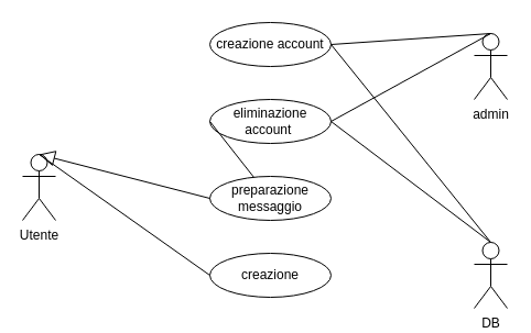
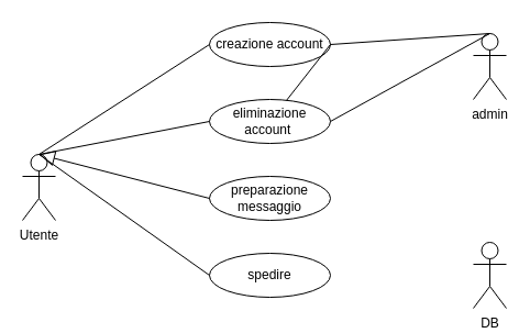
  <mxCell id="0" />
  <mxCell id="1" parent="0" />
  <mxCell id="2" value="Utente" style="shape=umlActor;verticalLabelPosition=bottom;verticalAlign=top;html=1;" vertex="1" parent="1"><mxGeometry x="20" y="140" width="30" height="60" as="geometry" /></mxCell>
  <mxCell id="3" value="admin" style="shape=umlActor;verticalLabelPosition=bottom;verticalAlign=top;html=1;" vertex="1" parent="1"><mxGeometry x="430" y="30" width="30" height="60" as="geometry" /></mxCell>
  <mxCell id="4" value="DB" style="shape=umlActor;verticalLabelPosition=bottom;verticalAlign=top;html=1;" vertex="1" parent="1"><mxGeometry x="430" y="220" width="30" height="60" as="geometry" /></mxCell>
  <mxCell id="5" value="creazione account" style="ellipse;html=1;whiteSpace=wrap;" vertex="1" parent="1"><mxGeometry x="190" y="20" width="110" height="40" as="geometry" /></mxCell>
  <mxCell id="6" value="eliminazione account&amp;nbsp;" style="ellipse;html=1;whiteSpace=wrap;" vertex="1" parent="1"><mxGeometry x="190" y="90" width="110" height="40" as="geometry" /></mxCell>
  <mxCell id="7" value="preparazione messaggio" style="ellipse;html=1;whiteSpace=wrap;" vertex="1" parent="1"><mxGeometry x="190" y="160" width="110" height="40" as="geometry" /></mxCell>
- <mxCell id="8" value="creazione" style="ellipse;html=1;whiteSpace=wrap;" vertex="1" parent="1"><mxGeometry x="190" y="230" width="110" height="40" as="geometry" /></mxCell>
- <mxCell id="10" value="" style="endArrow=none;html=1;endSize=12;startArrow=none;startSize=14;startFill=0;align=center;verticalAlign=bottom;endFill=0;rounded=0;exitX=0;exitY=0.5;exitDx=0;exitDy=0;" edge="1" parent="1" source="6" target="7"><mxGeometry y="3" relative="1" as="geometry"><mxPoint x="200" y="50" as="sourcePoint" /><mxPoint x="40" y="140" as="targetPoint" /></mxGeometry></mxCell>
+ <mxCell id="8" value="spedire" style="ellipse;html=1;whiteSpace=wrap;" vertex="1" parent="1"><mxGeometry x="190" y="230" width="110" height="40" as="geometry" /></mxCell>
+ <mxCell id="9" value="" style="endArrow=none;html=1;endSize=12;startArrow=none;startSize=14;startFill=0;align=center;verticalAlign=bottom;endFill=0;rounded=0;entryX=0.5;entryY=0;entryDx=0;entryDy=0;entryPerimeter=0;exitX=0;exitY=0.5;exitDx=0;exitDy=0;" edge="1" parent="1" source="5" target="2"><mxGeometry y="3" relative="1" as="geometry"><mxPoint x="70" y="310" as="sourcePoint" /><mxPoint x="230" y="310" as="targetPoint" /></mxGeometry></mxCell>
+ <mxCell id="10" value="" style="endArrow=none;html=1;endSize=12;startArrow=none;startSize=14;startFill=0;align=center;verticalAlign=bottom;endFill=0;rounded=0;exitX=0;exitY=0.5;exitDx=0;exitDy=0;entryX=0.5;entryY=0;entryDx=0;entryDy=0;entryPerimeter=0;" edge="1" parent="1" source="6" target="2"><mxGeometry y="3" relative="1" as="geometry"><mxPoint x="200" y="50" as="sourcePoint" /><mxPoint x="40" y="140" as="targetPoint" /></mxGeometry></mxCell>
  <mxCell id="11" value="" style="endArrow=block;html=1;endSize=12;startArrow=none;startSize=14;startFill=0;align=center;verticalAlign=bottom;endFill=0;rounded=0;entryX=0.5;entryY=0;entryDx=0;entryDy=0;entryPerimeter=0;exitX=0;exitY=0.5;exitDx=0;exitDy=0;" edge="1" parent="1" source="7" target="2"><mxGeometry y="3" relative="1" as="geometry"><mxPoint x="210" y="60" as="sourcePoint" /><mxPoint x="55" y="160" as="targetPoint" /></mxGeometry></mxCell>
  <mxCell id="12" value="" style="endArrow=none;html=1;endSize=12;startArrow=none;startSize=14;startFill=0;align=center;verticalAlign=bottom;endFill=0;rounded=0;entryX=0.5;entryY=0;entryDx=0;entryDy=0;entryPerimeter=0;exitX=0;exitY=0.5;exitDx=0;exitDy=0;" edge="1" parent="1" source="8" target="2"><mxGeometry y="3" relative="1" as="geometry"><mxPoint x="220" y="70" as="sourcePoint" /><mxPoint x="65" y="170" as="targetPoint" /></mxGeometry></mxCell>
  <mxCell id="13" value="" style="endArrow=none;html=1;endSize=12;startArrow=none;startSize=14;startFill=0;align=center;verticalAlign=bottom;endFill=0;rounded=0;entryX=0.5;entryY=0;entryDx=0;entryDy=0;entryPerimeter=0;exitX=1;exitY=0.5;exitDx=0;exitDy=0;" edge="1" parent="1" source="5" target="3"><mxGeometry y="3" relative="1" as="geometry"><mxPoint x="230" y="80" as="sourcePoint" /><mxPoint x="75" y="180" as="targetPoint" /></mxGeometry></mxCell>
- <mxCell id="14" value="" style="endArrow=none;html=1;endSize=12;startArrow=none;startSize=14;startFill=0;align=center;verticalAlign=bottom;endFill=0;rounded=0;entryX=0.5;entryY=0;entryDx=0;entryDy=0;entryPerimeter=0;exitX=1;exitY=0.5;exitDx=0;exitDy=0;" edge="1" parent="1" source="5" target="4"><mxGeometry y="3" relative="1" as="geometry"><mxPoint x="240" y="90" as="sourcePoint" /><mxPoint x="85" y="190" as="targetPoint" /></mxGeometry></mxCell>
- <mxCell id="15" value="" style="endArrow=none;html=1;endSize=12;startArrow=none;startSize=14;startFill=0;align=center;verticalAlign=bottom;endFill=0;rounded=0;entryX=0.5;entryY=0;entryDx=0;entryDy=0;entryPerimeter=0;exitX=1;exitY=0.5;exitDx=0;exitDy=0;" edge="1" parent="1" source="6" target="4"><mxGeometry y="3" relative="1" as="geometry"><mxPoint x="250" y="100" as="sourcePoint" /><mxPoint x="95" y="200" as="targetPoint" /></mxGeometry></mxCell>
+ <mxCell id="14" value="" style="endArrow=none;html=1;endSize=12;startArrow=none;startSize=14;startFill=0;align=center;verticalAlign=bottom;endFill=0;rounded=0;exitX=1;exitY=0.5;exitDx=0;exitDy=0;" edge="1" parent="1" source="5" target="6"><mxGeometry y="3" relative="1" as="geometry"><mxPoint x="240" y="90" as="sourcePoint" /><mxPoint x="85" y="190" as="targetPoint" /></mxGeometry></mxCell>
  <mxCell id="16" value="" style="endArrow=none;html=1;endSize=12;startArrow=none;startSize=14;startFill=0;align=center;verticalAlign=bottom;endFill=0;rounded=0;entryX=0.5;entryY=0;entryDx=0;entryDy=0;entryPerimeter=0;exitX=1;exitY=0.5;exitDx=0;exitDy=0;" edge="1" parent="1" source="6" target="3"><mxGeometry y="3" relative="1" as="geometry"><mxPoint x="310" y="110" as="sourcePoint" /><mxPoint x="105" y="210" as="targetPoint" /></mxGeometry></mxCell>
